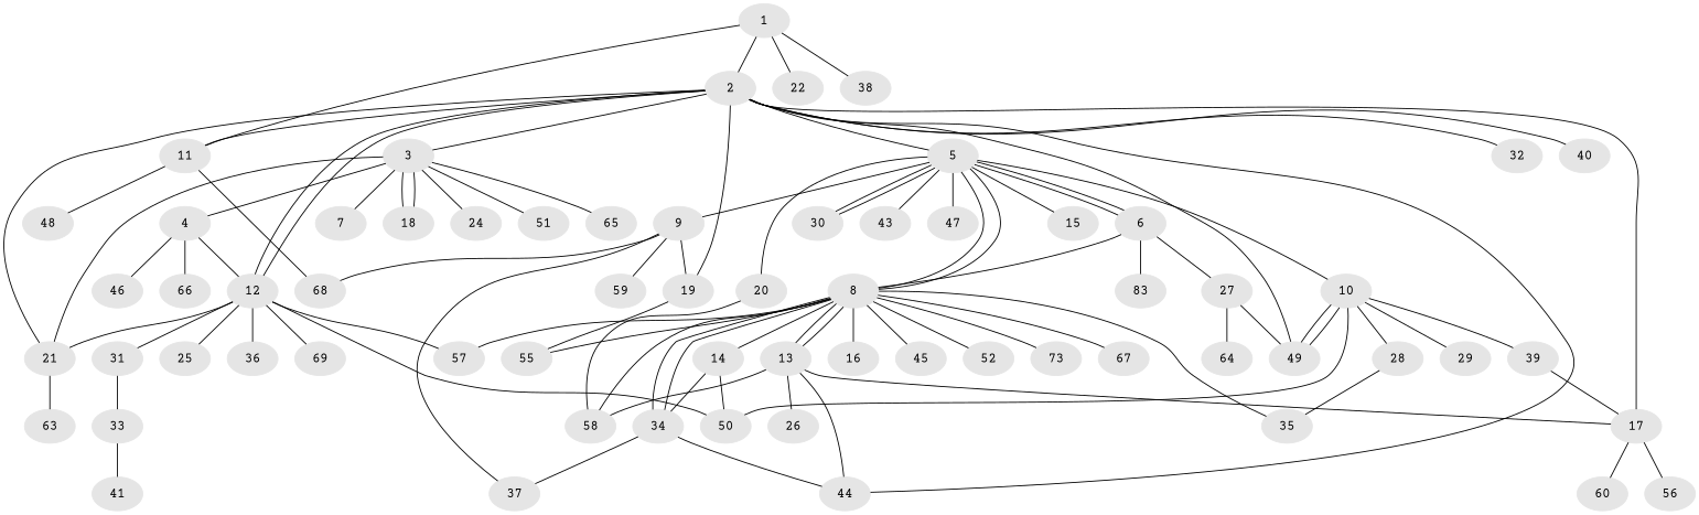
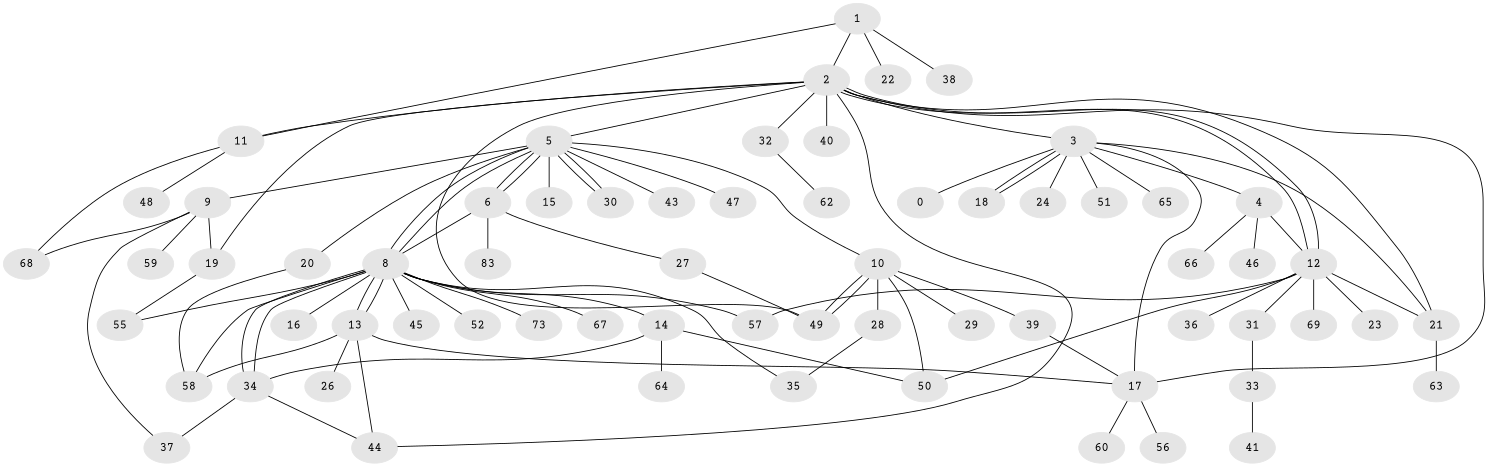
  graph {
    fontname="Courier Prime"
    node [color=gray90 fontname="Courier Prime" style=filled]
    edge [fontname="Courier Prime"]
    1
    2
    11
    22
    38
    3
    5
    12
    17
    19
    21
    32
    40
    44
    49
    68
    48
    4
-   7
+   7 [label=0]
    18
    24
    51
    65
    6
    8
    9
    10
    15
    20
    30
    43
    47
    57
    50
-   25
+   25 [label=23]
    31
    36
    69
    56
    60
    55
    63
+   62
    46
    66
    n46 [label=83]
    27
    13
    14
    16
    34
    35
    45
    52
    n55 [label=73]
    58
    67
    37
    59
    28
    29
    39
    26
    64
    33
    41
    1 -- 2
    1 -- 11
    1 -- 22
    1 -- 38
    2 -- 11
    2 -- 3
    2 -- 5
    2 -- 12
    2 -- 12
    2 -- 17
    2 -- 19
    2 -- 21
    2 -- 32
    2 -- 40
    2 -- 44
    2 -- 49
    11 -- 68
    11 -- 48
+   3 -- 17
    3 -- 21
    3 -- 4
    3 -- 7
    3 -- 18
    3 -- 18
    3 -- 24
    3 -- 51
    3 -- 65
    5 -- 6
    5 -- 6
    5 -- 8
    5 -- 8
    5 -- 9
    5 -- 10
    5 -- 15
    5 -- 20
    5 -- 30
    5 -- 30
    5 -- 43
    5 -- 47
    12 -- 21
    12 -- 57
    12 -- 50
    12 -- 25
    12 -- 31
    12 -- 36
    12 -- 69
    17 -- 56
    17 -- 60
    19 -- 55
    21 -- 63
+   32 -- 62
    4 -- 12
    4 -- 46
    4 -- 66
    6 -- 8
    6 -- n46
    6 -- 27
    8 -- 57
    8 -- 55
    8 -- 13
    8 -- 13
    8 -- 14
    8 -- 16
    8 -- 34
    8 -- 34
    8 -- 35
    8 -- 45
    8 -- 52
    8 -- n55
    8 -- 58
    8 -- 67
    9 -- 19
    9 -- 68
    9 -- 37
    9 -- 59
    10 -- 49
    10 -- 49
    10 -- 50
    10 -- 28
    10 -- 29
    10 -- 39
    20 -- 58
    31 -- 33
    27 -- 49
    13 -- 17
    13 -- 44
    13 -- 58
    13 -- 26
    14 -- 50
    14 -- 34
-   27 -- 64
+   14 -- 64
    34 -- 44
    34 -- 37
    28 -- 35
    39 -- 17
    33 -- 41
  }
